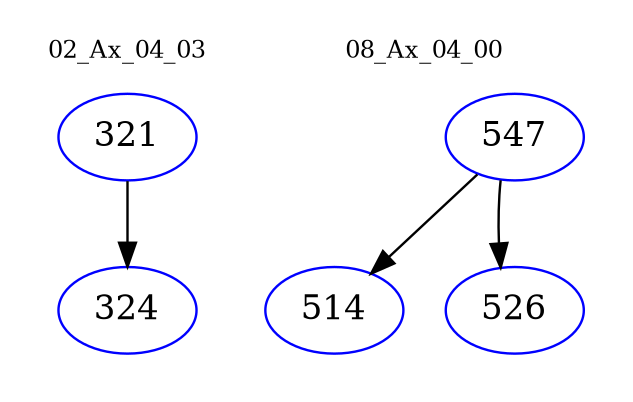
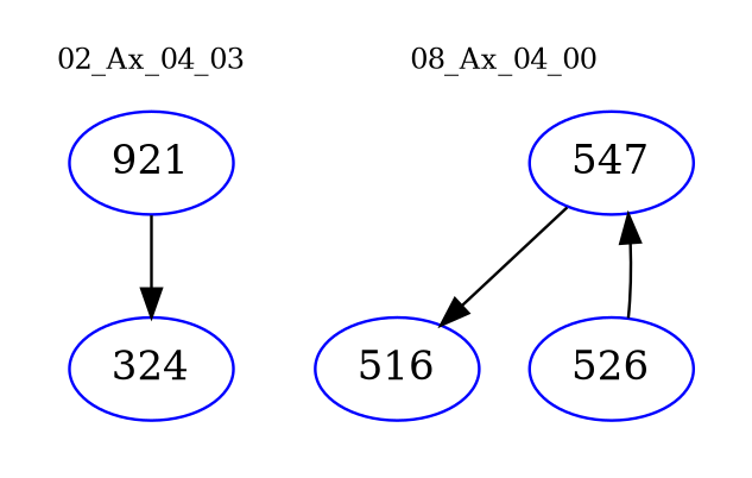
  digraph {
    node [color=blue]
    edge [color=black]
-   n1 [label=321]
+   n1 [label=921]
    n2 [label=324]
    n3 [label=547]
-   n4 [label=514]
+   n4 [label=516]
    n5 [label=526]
    subgraph cluster_1 {
      color=white
      fontsize=10
      label="02_Ax_04_03"
      n1
      n2
    }
    subgraph cluster_2 {
      color=white
      fontsize=10
      label="08_Ax_04_00"
      n3
      n4
      n5
    }
    n1 -> n2
    n3 -> n4
-   n3 -> n5
+   n5 -> n3
  }
